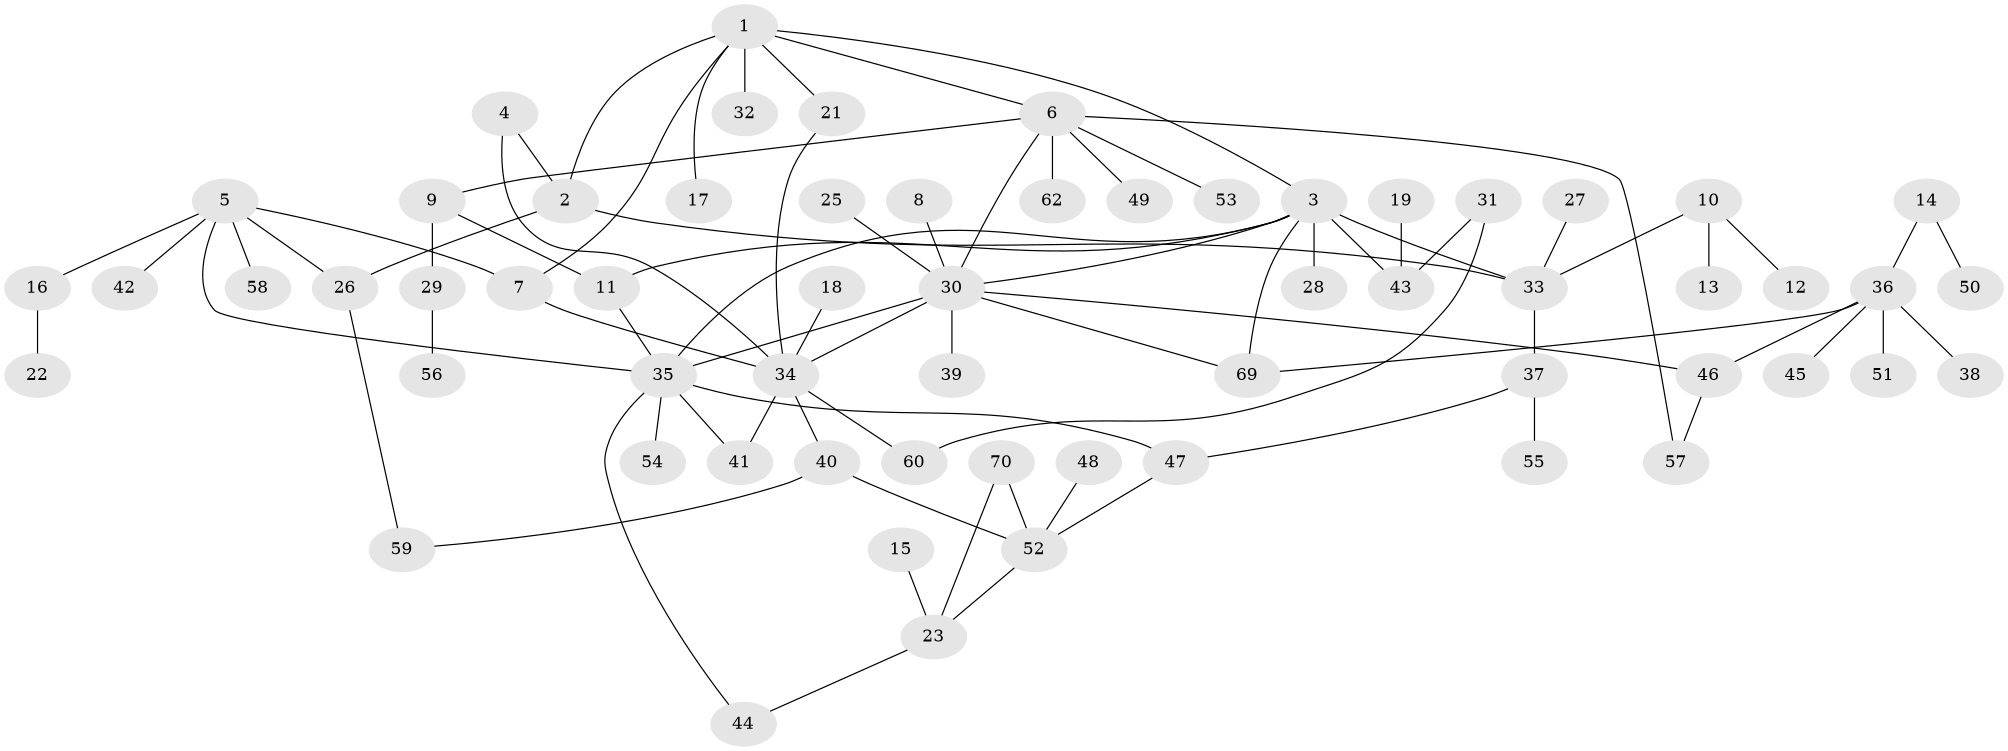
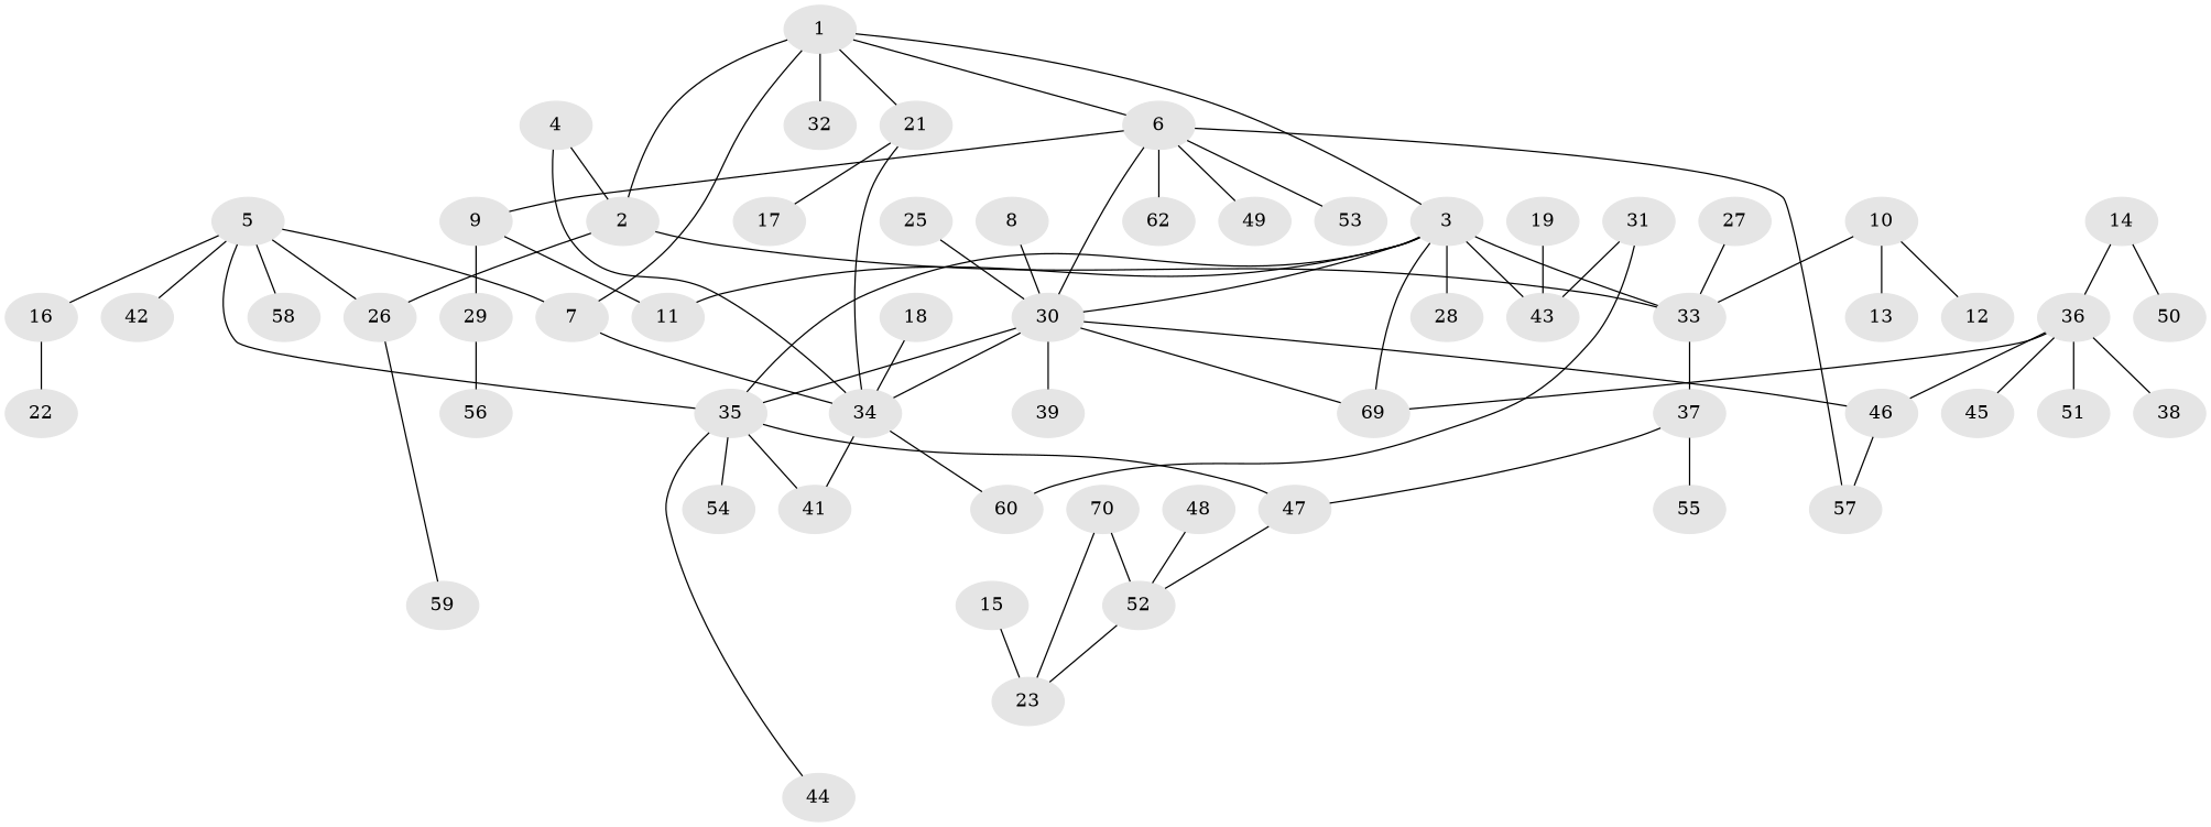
  graph {
    node [color=gray90 style=filled]
    edge [weight=1.0]
    1
    2
    3
    6
    7
    17
    21
    32
    26
    33
    11
    28
    30
    35
    43
    n16 [label=69]
    9
    49
    53
    57
    62
    34
    59
    37
    39
    46
    44
    41
    47
    54
    4
    60
-   40
    5
    58
    16
    42
    22
    29
    8
    56
    10
    12
    13
    14
    36
    50
    38
    45
    51
    15
    23
    18
    19
    n55 [label=70]
    52
    25
    27
    31
    55
    48
    1 -- 2
    1 -- 3
    1 -- 6
    1 -- 7
-   1 -- 17
+   21 -- 17
    1 -- 21
    1 -- 32
    2 -- 26
    2 -- 33
    3 -- 33
    3 -- 11
    3 -- 28
    3 -- 30
    3 -- 35
    3 -- 43
    3 -- n16
    6 -- 30
    6 -- 9
    6 -- 49
    6 -- 53
    6 -- 57
    6 -- 62
    7 -- 34
    21 -- 34
    26 -- 59
    33 -- 37
-   11 -- 35
    30 -- 35
    30 -- n16
    30 -- 34
    30 -- 39
    30 -- 46
    35 -- 44
    35 -- 41
    35 -- 47
    35 -- 54
    9 -- 11
    9 -- 29
    34 -- 41
    34 -- 60
-   34 -- 40
    37 -- 47
    37 -- 55
    46 -- 57
    47 -- 52
    4 -- 2
    4 -- 34
-   40 -- 59
-   40 -- 52
    5 -- 7
    5 -- 26
    5 -- 35
    5 -- 58
    5 -- 16
    5 -- 42
    16 -- 22
    29 -- 56
    8 -- 30
    10 -- 33
    10 -- 12
    10 -- 13
    14 -- 36
    14 -- 50
    36 -- n16
    36 -- 46
    36 -- 38
    36 -- 45
    36 -- 51
    15 -- 23
-   23 -- 44
    18 -- 34
    19 -- 43
    n55 -- 23
    n55 -- 52
    52 -- 23
    25 -- 30
    27 -- 33
    31 -- 43
    31 -- 60
    48 -- 52
  }
